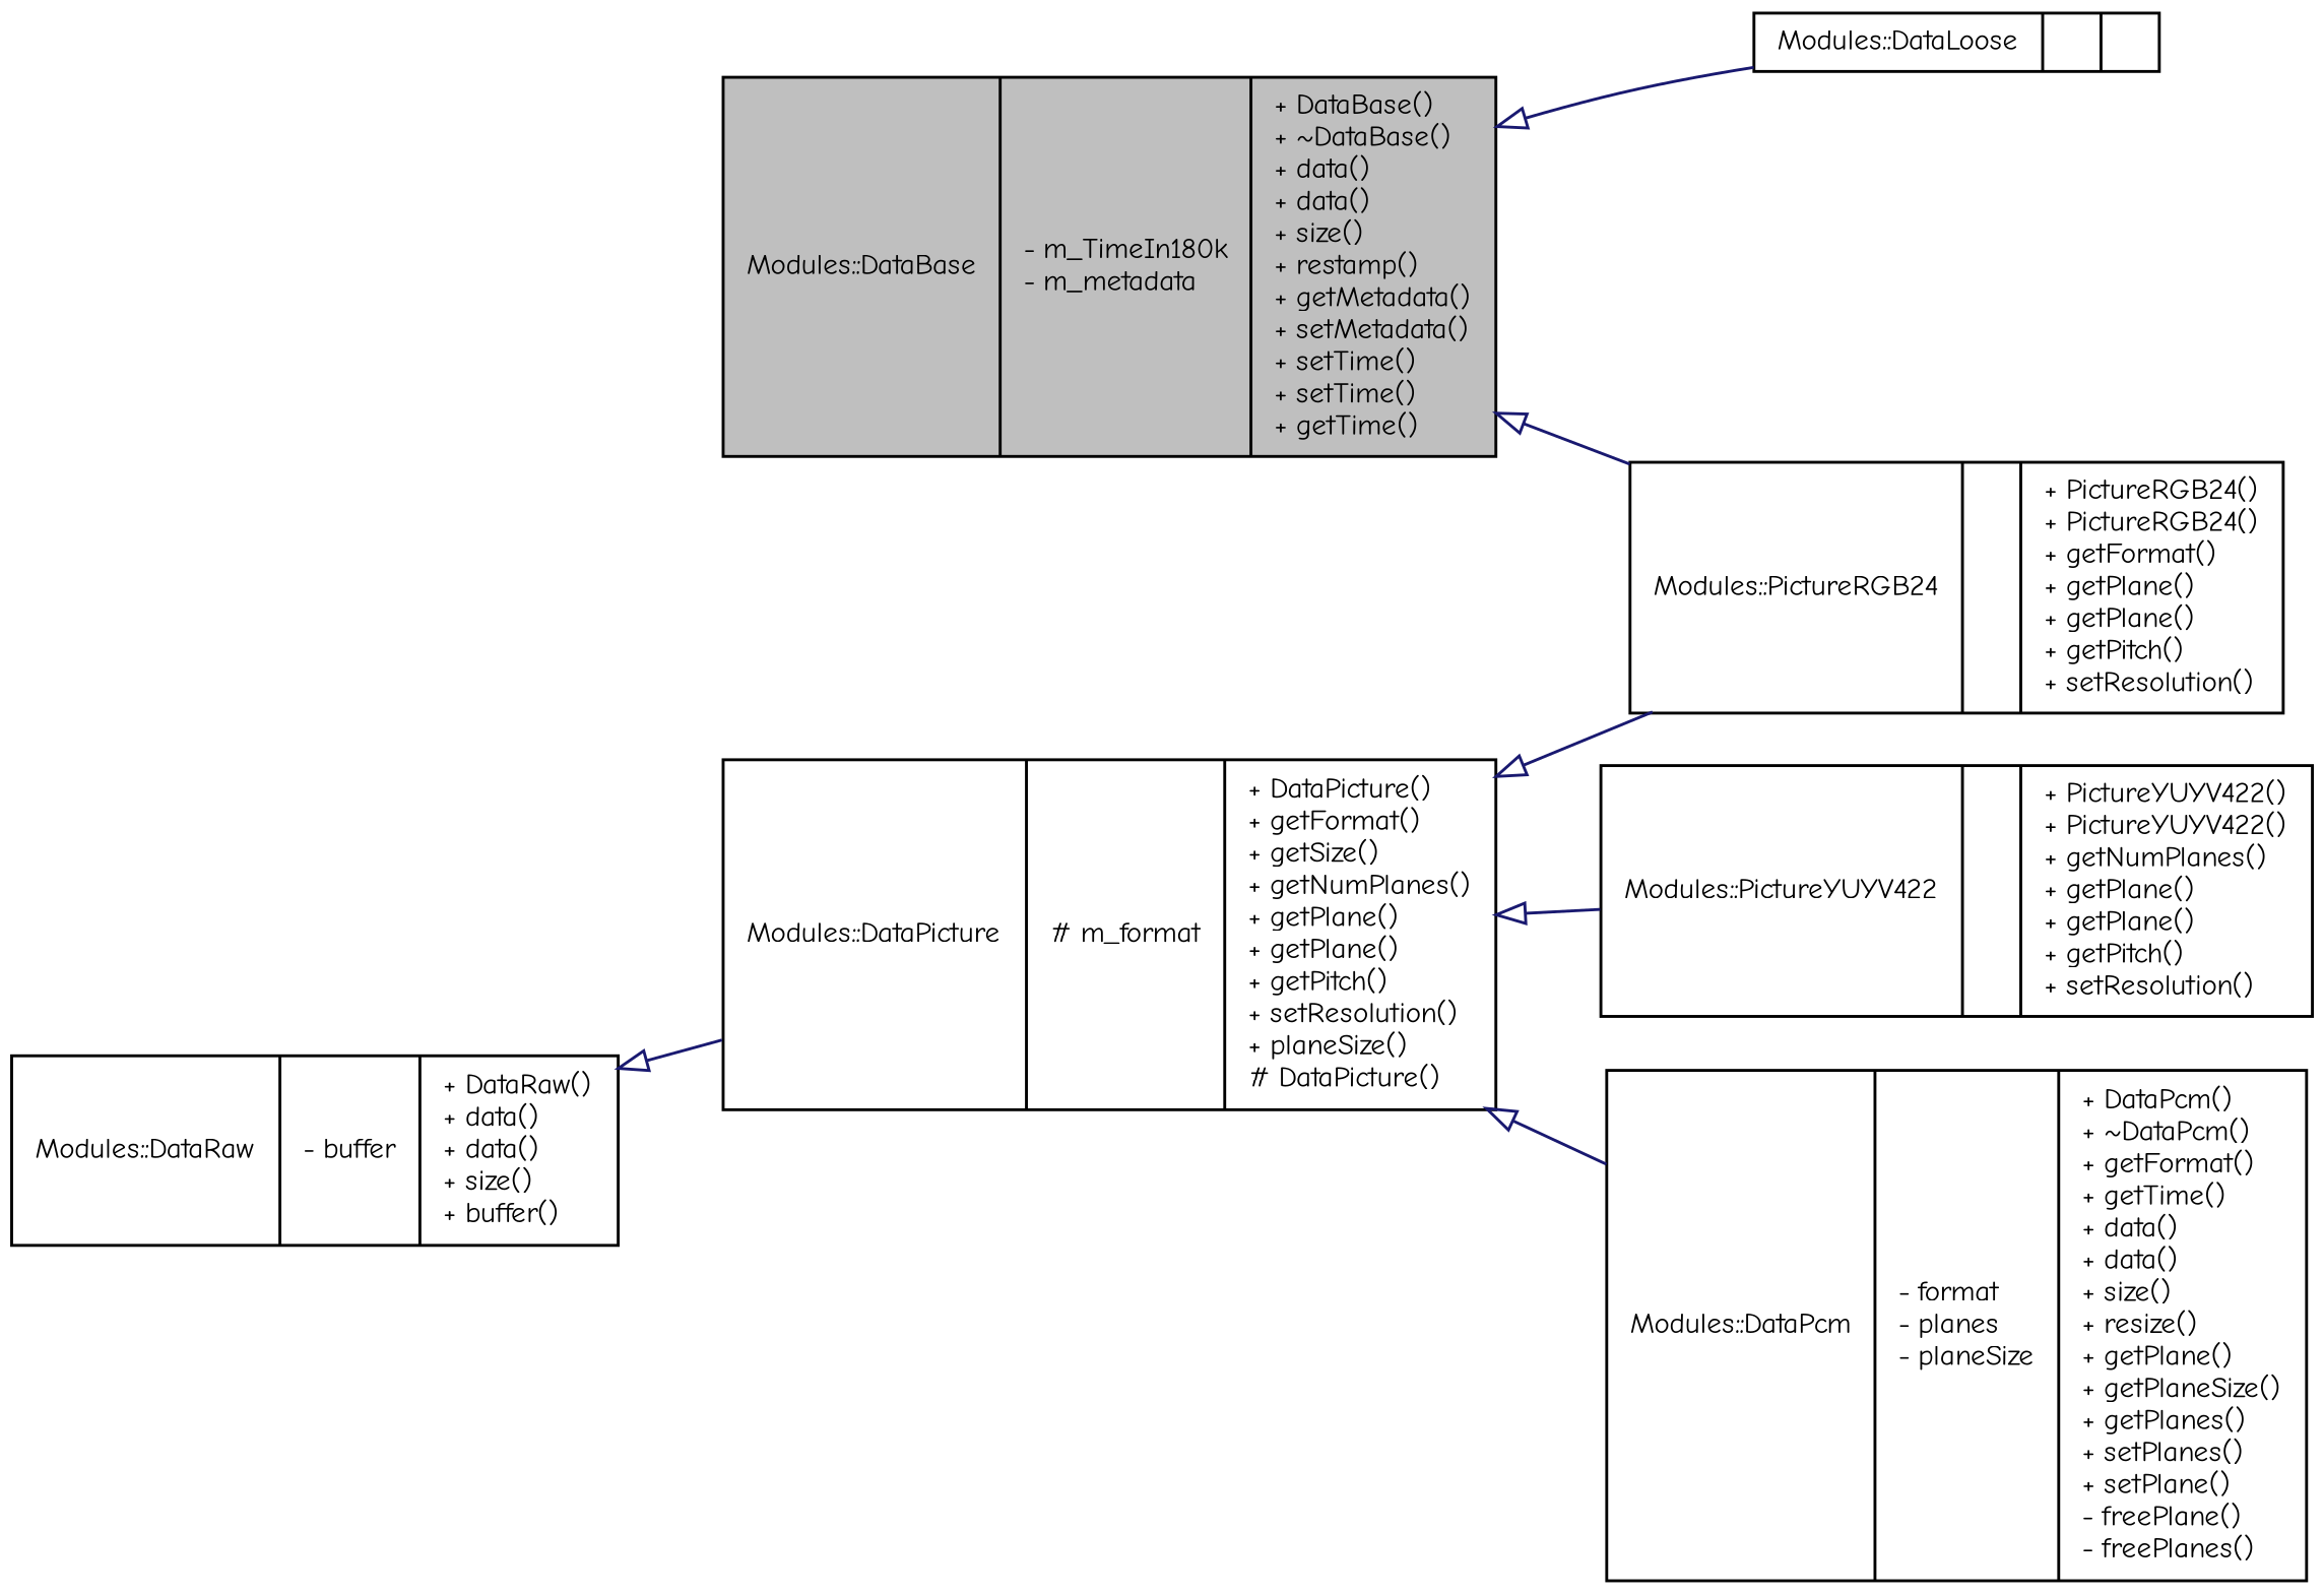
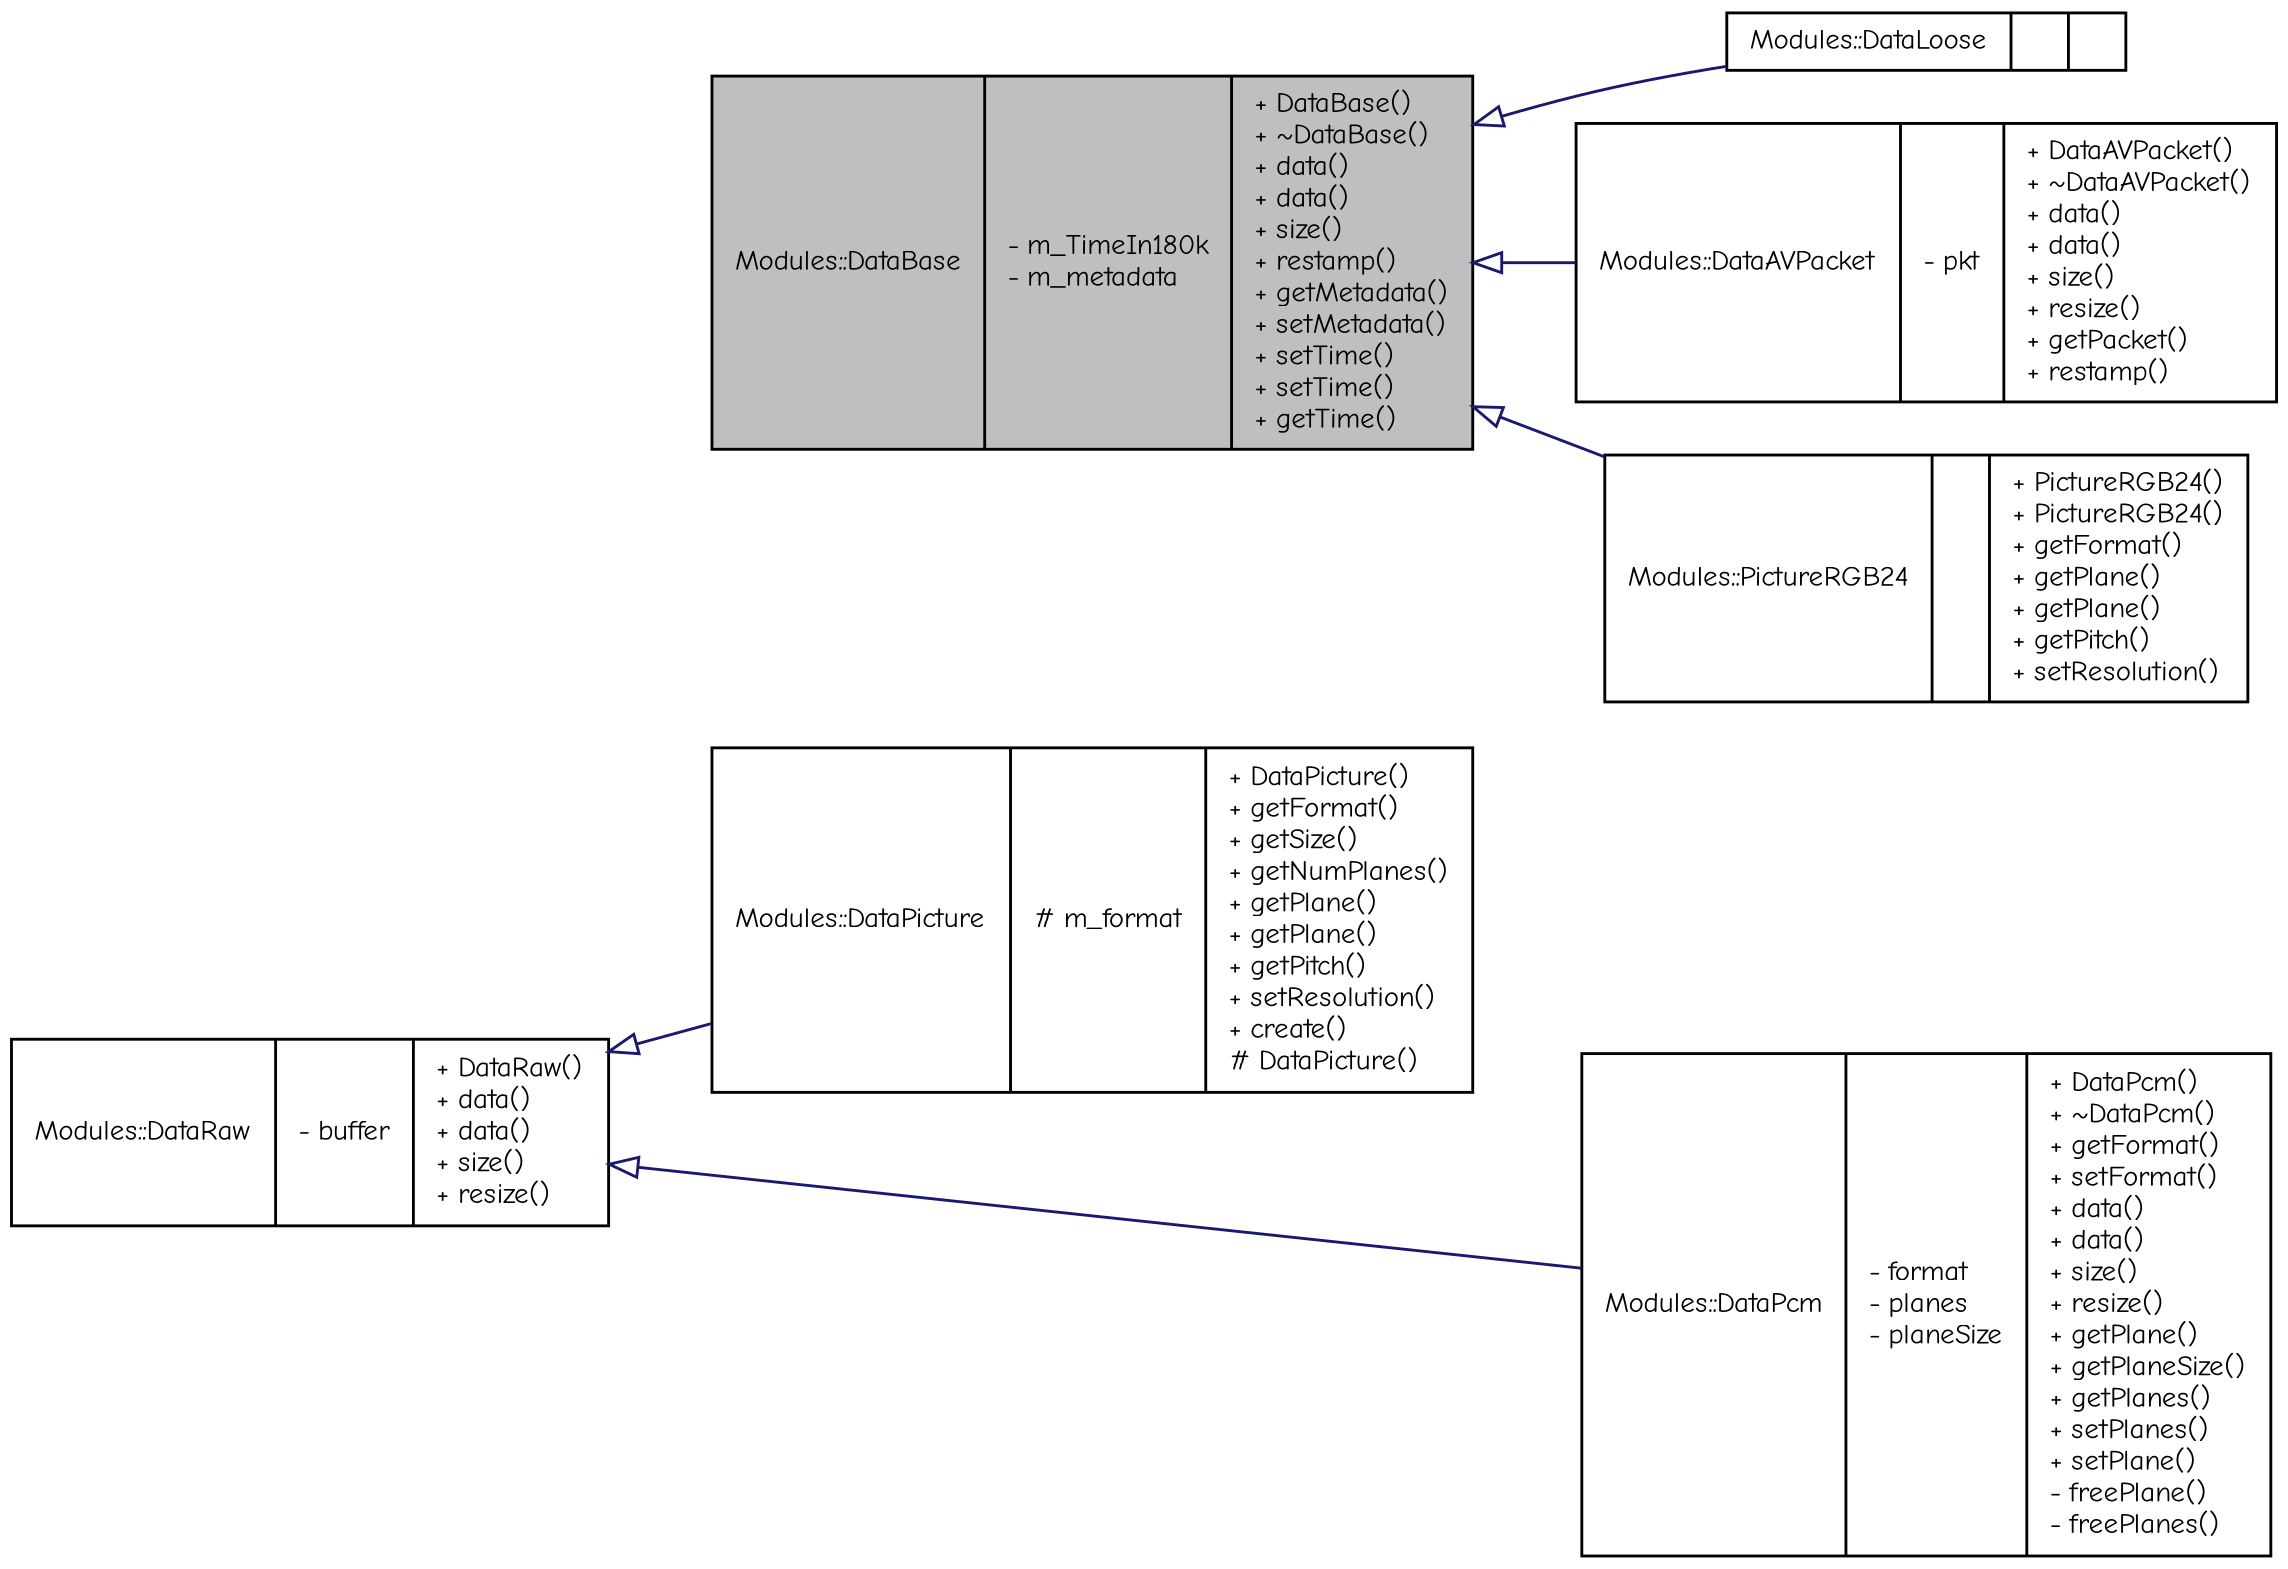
  digraph {
    fontname="Comic Neue"
    rankdir=LR
    node [color=black fillcolor=white fontname="Comic Neue" fontsize=10 shape=record style=filled]
    edge [arrowtail=onormal color=midnightblue dir=back fontname="Comic Neue" fontsize=10 labelfontname=Helvetica labelfontsize=10 style=solid]
    n1 [fillcolor=grey75 fontcolor=black height=0.2 label="{Modules::DataBase\n|- m_TimeIn180k\l- m_metadata\l|+ DataBase()\l+ ~DataBase()\l+ data()\l+ data()\l+ size()\l+ restamp()\l+ getMetadata()\l+ setMetadata()\l+ setTime()\l+ setTime()\l+ getTime()\l}" width=0.4]
+   n2 [height=0.2 label="{Modules::DataAVPacket\n|- pkt\l|+ DataAVPacket()\l+ ~DataAVPacket()\l+ data()\l+ data()\l+ size()\l+ resize()\l+ getPacket()\l+ restamp()\l}" width=0.4]
    n3 [height=0.2 label="{Modules::DataLoose\n||}" width=0.4]
    n4 [height=0.2 label="{Modules::PictureRGB24\n||+ PictureRGB24()\l+ PictureRGB24()\l+ getFormat()\l+ getPlane()\l+ getPlane()\l+ getPitch()\l+ setResolution()\l}" width=0.4]
-   n5 [height=0.2 label="{Modules::DataRaw\n|- buffer\l|+ DataRaw()\l+ data()\l+ data()\l+ size()\l+ buffer()\l}" width=0.4]
-   n6 [height=0.2 label="{Modules::DataPcm\n|- format\l- planes\l- planeSize\l|+ DataPcm()\l+ ~DataPcm()\l+ getFormat()\l+ getTime()\l+ data()\l+ data()\l+ size()\l+ resize()\l+ getPlane()\l+ getPlaneSize()\l+ getPlanes()\l+ setPlanes()\l+ setPlane()\l- freePlane()\l- freePlanes()\l}" width=0.4]
-   n7 [height=0.2 label="{Modules::DataPicture\n|# m_format\l|+ DataPicture()\l+ getFormat()\l+ getSize()\l+ getNumPlanes()\l+ getPlane()\l+ getPlane()\l+ getPitch()\l+ setResolution()\l+ planeSize()\l# DataPicture()\l}" width=0.4]
-   n8 [height=0.2 label="{Modules::PictureYUYV422\n||+ PictureYUYV422()\l+ PictureYUYV422()\l+ getNumPlanes()\l+ getPlane()\l+ getPlane()\l+ getPitch()\l+ setResolution()\l}" width=0.4]
+   n5 [height=0.2 label="{Modules::DataRaw\n|- buffer\l|+ DataRaw()\l+ data()\l+ data()\l+ size()\l+ resize()\l}" width=0.4]
+   n6 [height=0.2 label="{Modules::DataPcm\n|- format\l- planes\l- planeSize\l|+ DataPcm()\l+ ~DataPcm()\l+ getFormat()\l+ setFormat()\l+ data()\l+ data()\l+ size()\l+ resize()\l+ getPlane()\l+ getPlaneSize()\l+ getPlanes()\l+ setPlanes()\l+ setPlane()\l- freePlane()\l- freePlanes()\l}" width=0.4]
+   n7 [height=0.2 label="{Modules::DataPicture\n|# m_format\l|+ DataPicture()\l+ getFormat()\l+ getSize()\l+ getNumPlanes()\l+ getPlane()\l+ getPlane()\l+ getPitch()\l+ setResolution()\l+ create()\l# DataPicture()\l}" width=0.4]
+   n1 -> n2
    n1 -> n3
    n1 -> n4
-   n7 -> n6
+   n5 -> n6
    n5 -> n7
-   n7 -> n4
-   n7 -> n8
  }
